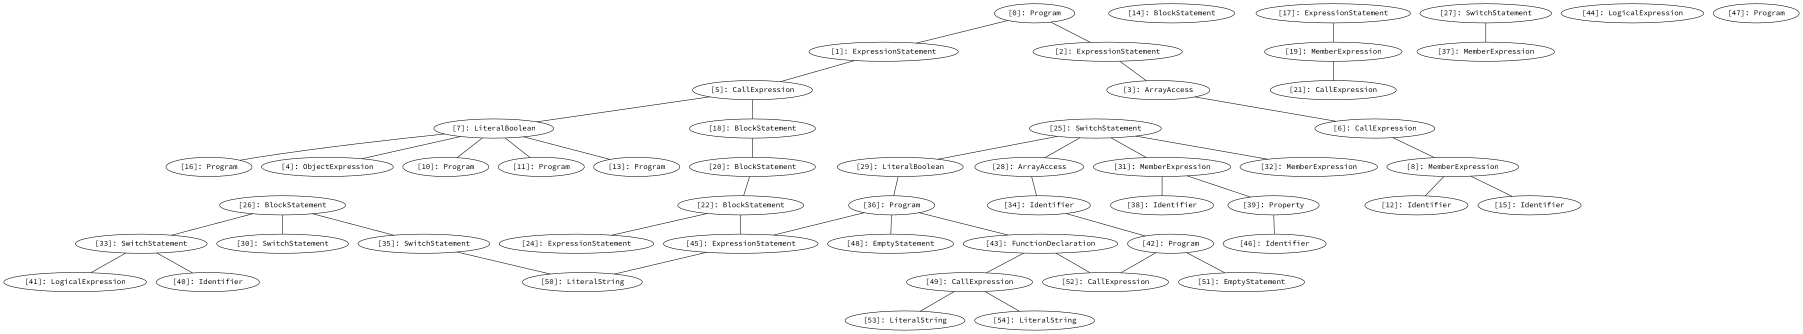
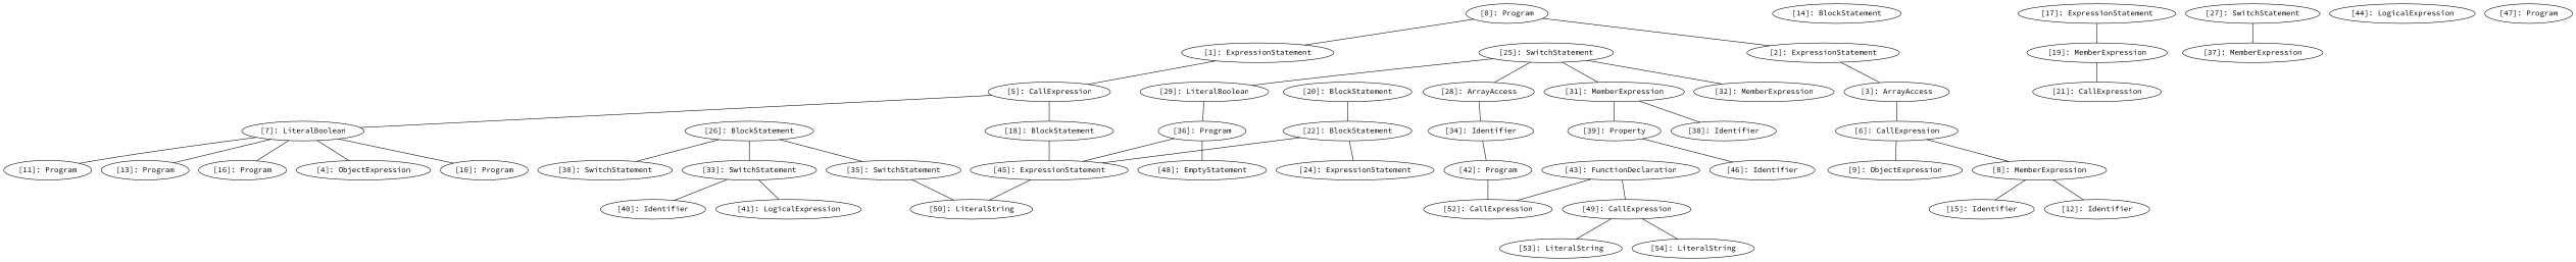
  graph {
    fontname="Source Code Pro"
    node [fontname="Source Code Pro"]
    edge [fontname="Source Code Pro"]
    n1 [label="[0]: Program"]
    n2 [label="[1]: ExpressionStatement"]
    n3 [label="[2]: ExpressionStatement"]
    n4 [label="[5]: CallExpression"]
    n5 [label="[3]: ArrayAccess"]
    n6 [label="[4]: ObjectExpression"]
    n7 [label="[7]: LiteralBoolean"]
    n8 [label="[18]: BlockStatement"]
    n9 [label="[6]: CallExpression"]
    n10 [label="[8]: MemberExpression"]
+   n11 [label="[9]: ObjectExpression"]
    n12 [label="[10]: Program"]
    n13 [label="[11]: Program"]
    n14 [label="[13]: Program"]
    n15 [label="[16]: Program"]
    n16 [label="[12]: Identifier"]
    n17 [label="[15]: Identifier"]
    n18 [label="[14]: BlockStatement"]
    n19 [label="[20]: BlockStatement"]
    n20 [label="[17]: ExpressionStatement"]
    n21 [label="[19]: MemberExpression"]
    n22 [label="[21]: CallExpression"]
    n23 [label="[22]: BlockStatement"]
    n24 [label="[24]: ExpressionStatement"]
    n25 [label="[45]: ExpressionStatement"]
    n26 [label="[25]: SwitchStatement"]
    n27 [label="[28]: ArrayAccess"]
    n28 [label="[29]: LiteralBoolean"]
    n29 [label="[31]: MemberExpression"]
    n30 [label="[32]: MemberExpression"]
    n31 [label="[26]: BlockStatement"]
    n32 [label="[30]: SwitchStatement"]
    n33 [label="[33]: SwitchStatement"]
    n34 [label="[35]: SwitchStatement"]
    n35 [label="[27]: SwitchStatement"]
    n36 [label="[37]: MemberExpression"]
    n37 [label="[34]: Identifier"]
    n38 [label="[36]: Program"]
    n39 [label="[38]: Identifier"]
    n40 [label="[39]: Property"]
    n41 [label="[40]: Identifier"]
    n42 [label="[41]: LogicalExpression"]
    n43 [label="[50]: LiteralString"]
    n44 [label="[42]: Program"]
    n45 [label="[43]: FunctionDeclaration"]
    n46 [label="[48]: EmptyStatement"]
    n47 [label="[46]: Identifier"]
-   n48 [label="[51]: EmptyStatement"]
    n49 [label="[52]: CallExpression"]
    n50 [label="[49]: CallExpression"]
    n51 [label="[53]: LiteralString"]
    n52 [label="[54]: LiteralString"]
    n53 [label="[44]: LogicalExpression"]
    n54 [label="[47]: Program"]
    n1 -- n2
    n1 -- n3
    n2 -- n4
    n3 -- n5
    n4 -- n7
    n4 -- n8
    n5 -- n9
    n7 -- n6
    n7 -- n12
    n7 -- n13
    n7 -- n14
    n7 -- n15
-   n8 -- n19
+   n8 -- n25
    n9 -- n10
+   n9 -- n11
    n10 -- n16
    n10 -- n17
    n19 -- n23
    n20 -- n21
    n21 -- n22
    n23 -- n24
    n23 -- n25
    n25 -- n43
    n26 -- n27
    n26 -- n28
    n26 -- n29
    n26 -- n30
    n27 -- n37
    n28 -- n38
    n29 -- n39
    n29 -- n40
    n31 -- n32
    n31 -- n33
    n31 -- n34
    n33 -- n41
    n33 -- n42
    n34 -- n43
    n35 -- n36
    n37 -- n44
    n38 -- n25
-   n38 -- n45
    n38 -- n46
    n40 -- n47
-   n44 -- n48
    n44 -- n49
    n45 -- n49
    n45 -- n50
    n50 -- n51
    n50 -- n52
  }
